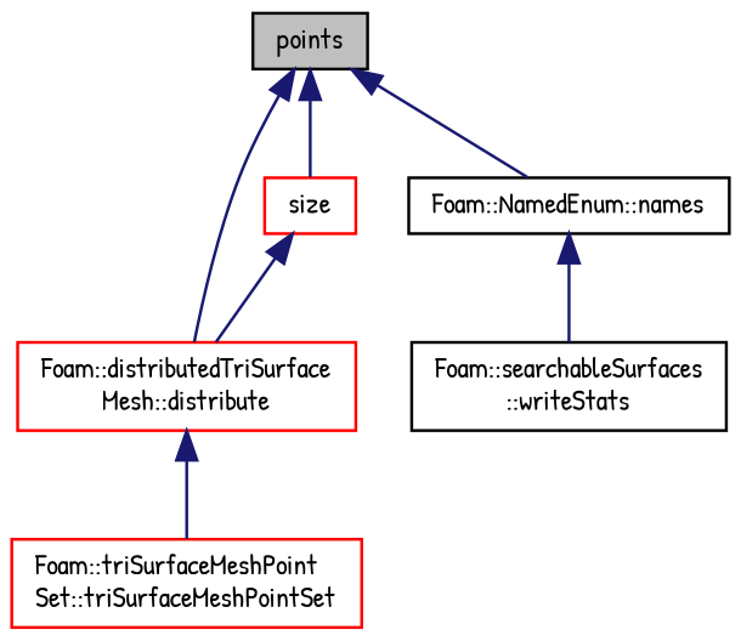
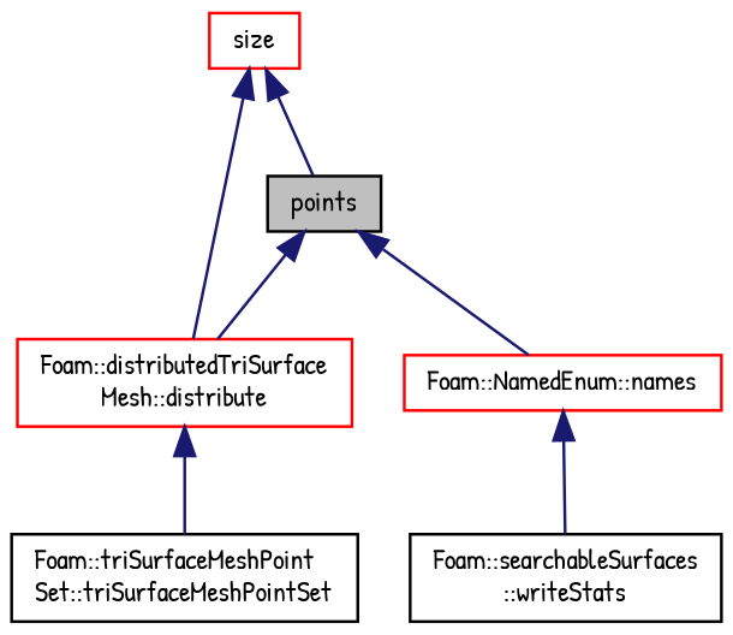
  digraph {
    fontname="Patrick Hand"
    rankdir=TB
    node [color=black fontname="Patrick Hand" fontsize=10 shape=record]
    edge [color=midnightblue dir=back fontname="Patrick Hand" fontsize=10 labelfontname=Helvetica labelfontsize=10 style=solid]
    n1 [fillcolor=grey75 fontcolor=black height=0.2 label=points style=filled width=0.4]
    n2 [color=red height=0.2 label="Foam::distributedTriSurface\lMesh::distribute" width=0.4]
-   n3 [height=0.2 label="Foam::NamedEnum::names" width=0.4]
+   n3 [color=red height=0.2 label="Foam::NamedEnum::names" width=0.4]
    n4 [color=red height=0.2 label=size width=0.4]
-   n5 [color=red height=0.2 label="Foam::triSurfaceMeshPoint\lSet::triSurfaceMeshPointSet" width=0.4]
+   n5 [height=0.2 label="Foam::triSurfaceMeshPoint\lSet::triSurfaceMeshPointSet" width=0.4]
    n6 [height=0.2 label="Foam::searchableSurfaces\l::writeStats" width=0.4]
    n1 -> n2
    n1 -> n3
-   n1 -> n4
+   n4 -> n1
    n2 -> n5
    n3 -> n6
    n4 -> n2
  }
